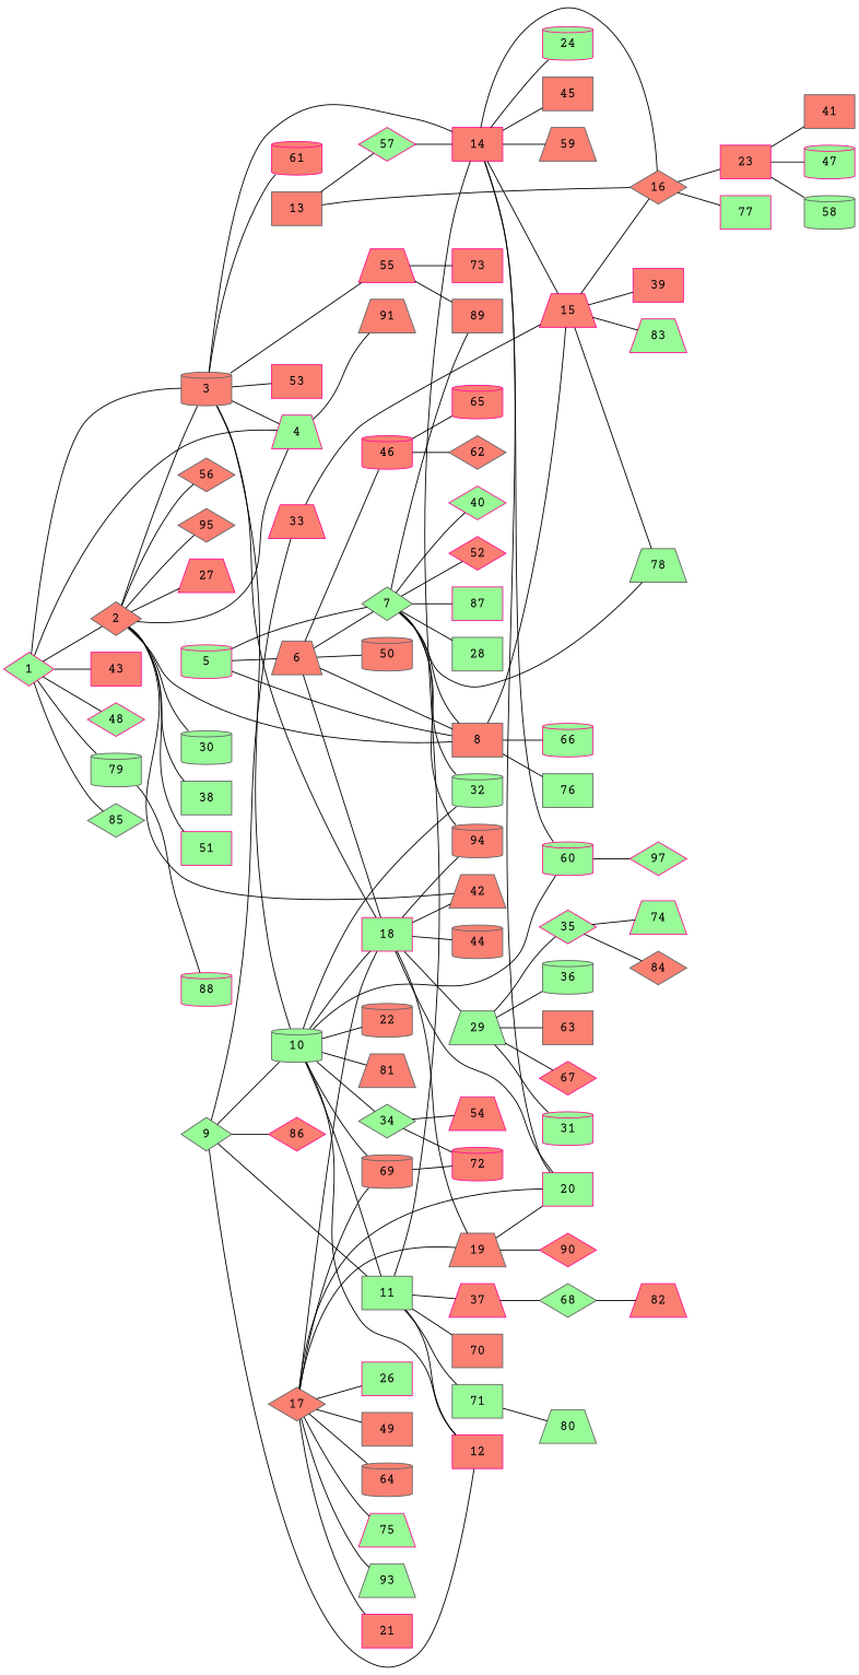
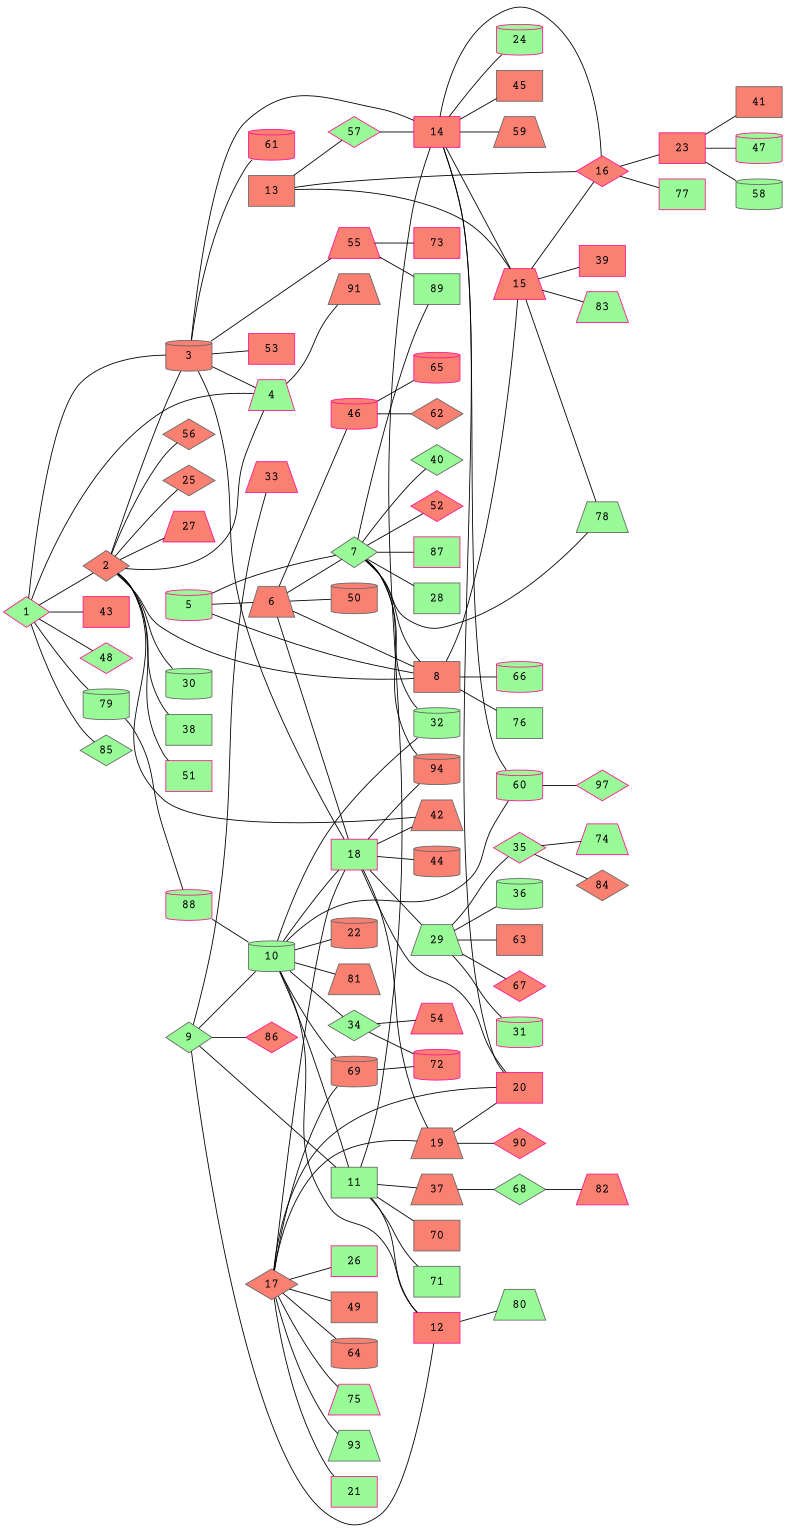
  graph {
    fontname="Courier Prime"
    rankdir=LR
    node [color=gray40 fillcolor=salmon fontname="Courier Prime" shape=box style=filled]
    edge [fontname="Courier Prime"]
    1 [color=deeppink fillcolor=palegreen shape=diamond]
    2 [shape=diamond]
    3 [shape=cylinder]
    4 [color=deeppink fillcolor=palegreen shape=trapezium]
    43 [color=deeppink]
    48 [color=deeppink fillcolor=palegreen shape=diamond]
    79 [fillcolor=palegreen shape=cylinder]
    85 [fillcolor=palegreen shape=diamond]
    8
-   25 [shape=diamond label=95]
+   25 [shape=diamond]
    27 [color=deeppink shape=trapezium]
    30 [fillcolor=palegreen shape=cylinder]
    38 [fillcolor=palegreen]
    42 [shape=trapezium]
    51 [color=deeppink fillcolor=palegreen]
    56 [shape=diamond]
    10 [fillcolor=palegreen shape=cylinder]
    14 [color=deeppink]
    18 [color=deeppink fillcolor=palegreen]
    53 [color=deeppink]
    55 [color=deeppink shape=trapezium]
    61 [color=deeppink shape=cylinder]
    91 [shape=trapezium]
    88 [color=deeppink fillcolor=palegreen shape=cylinder]
    15 [color=deeppink shape=trapezium]
    66 [color=deeppink fillcolor=palegreen shape=cylinder]
    76 [fillcolor=palegreen]
    11 [fillcolor=palegreen]
    12 [color=deeppink]
    22 [shape=cylinder]
    32 [fillcolor=palegreen shape=cylinder]
    34 [fillcolor=palegreen shape=diamond]
    60 [color=deeppink fillcolor=palegreen shape=cylinder]
    69 [shape=cylinder]
    81 [shape=trapezium]
-   16 [shape=diamond]
-   20 [color=deeppink fillcolor=palegreen]
+   16 [color=deeppink shape=diamond]
+   20 [color=deeppink]
    24 [color=deeppink fillcolor=palegreen shape=cylinder]
    45
    59 [shape=trapezium]
    94 [shape=cylinder]
    19 [shape=trapezium]
    29 [fillcolor=palegreen shape=trapezium]
    44 [shape=cylinder]
-   89
+   89 [fillcolor=palegreen]
    73 [color=deeppink]
    5 [color=deeppink fillcolor=palegreen shape=cylinder]
    6 [shape=trapezium]
    7 [fillcolor=palegreen shape=diamond]
    46 [color=deeppink shape=cylinder]
    50 [shape=cylinder]
    28 [fillcolor=palegreen]
-   40 [color=deeppink fillcolor=palegreen shape=diamond]
+   40 [fillcolor=palegreen shape=diamond]
    52 [color=deeppink shape=diamond]
    78 [fillcolor=palegreen shape=trapezium]
    87 [color=deeppink fillcolor=palegreen]
    62 [shape=diamond]
    65 [color=deeppink shape=cylinder]
    39 [color=deeppink]
    83 [color=deeppink fillcolor=palegreen shape=trapezium]
    9 [fillcolor=palegreen shape=diamond]
    33 [color=deeppink shape=trapezium]
    86 [color=deeppink shape=diamond]
-   37 [color=deeppink shape=trapezium]
+   37 [shape=trapezium]
    70
    71 [fillcolor=palegreen]
    80 [fillcolor=palegreen shape=trapezium]
    54 [color=deeppink shape=trapezium]
    72 [color=deeppink shape=cylinder]
    n70 [color=deeppink fillcolor=palegreen label=97 shape=diamond]
    68 [fillcolor=palegreen shape=diamond]
    13
    57 [color=deeppink fillcolor=palegreen shape=diamond]
    23 [color=deeppink]
    77 [color=deeppink fillcolor=palegreen]
    41
    47 [color=deeppink fillcolor=palegreen shape=cylinder]
    58 [fillcolor=palegreen shape=cylinder]
    17 [shape=diamond]
-   21 [color=deeppink]
+   21 [color=deeppink fillcolor=palegreen]
    26 [color=deeppink fillcolor=palegreen]
    49
    64 [shape=cylinder]
    75 [color=deeppink fillcolor=palegreen shape=trapezium]
    93 [fillcolor=palegreen shape=trapezium]
    90 [color=deeppink shape=diamond]
    31 [color=deeppink fillcolor=palegreen shape=cylinder]
    35 [color=deeppink fillcolor=palegreen shape=diamond]
    36 [fillcolor=palegreen shape=cylinder]
    63
    67 [color=deeppink shape=diamond]
    74 [color=deeppink fillcolor=palegreen shape=trapezium]
    84 [shape=diamond]
    82 [color=deeppink shape=trapezium]
    1 -- 2
    1 -- 3
    1 -- 4
    1 -- 43
    1 -- 48
    1 -- 79
    1 -- 85
    2 -- 3
    2 -- 4
    2 -- 8
    2 -- 25
    2 -- 27
    2 -- 30
    2 -- 38
    2 -- 42
    2 -- 51
    2 -- 56
    3 -- 4
-   3 -- 10
+   88 -- 10
    3 -- 14
    3 -- 18
    3 -- 53
    3 -- 55
    3 -- 61
    4 -- 91
    79 -- 88
    8 -- 15
    8 -- 66
    8 -- 76
    10 -- 18
    10 -- 11
    10 -- 12
    10 -- 22
    10 -- 32
    10 -- 34
    10 -- 60
    10 -- 69
    10 -- 81
    14 -- 15
    14 -- 60
    14 -- 16
    14 -- 20
    14 -- 24
    14 -- 45
    14 -- 59
    18 -- 42
    18 -- 20
    18 -- 94
    18 -- 19
    18 -- 29
    18 -- 44
    55 -- 89
    55 -- 73
    15 -- 16
    15 -- 78
    15 -- 39
    15 -- 83
    11 -- 14
    11 -- 12
    11 -- 37
    11 -- 70
    11 -- 71
-   71 -- 80
+   12 -- 80
    34 -- 54
    34 -- 72
    60 -- n70
    69 -- 72
    16 -- 23
    16 -- 77
    19 -- 20
    19 -- 90
    29 -- 31
    29 -- 35
    29 -- 36
    29 -- 63
    29 -- 67
    5 -- 8
    5 -- 6
    5 -- 7
    6 -- 8
    6 -- 18
    6 -- 7
    6 -- 46
    6 -- 50
    7 -- 8
    7 -- 32
    7 -- 94
    7 -- 89
    7 -- 28
    7 -- 40
    7 -- 52
    7 -- 78
    7 -- 87
    46 -- 62
    46 -- 65
    9 -- 10
    9 -- 11
    9 -- 12
    9 -- 33
    9 -- 86
    37 -- 68
    68 -- 82
-   33 -- 15
+   13 -- 15
    13 -- 16
    13 -- 57
    57 -- 14
    23 -- 41
    23 -- 47
    23 -- 58
    17 -- 18
    17 -- 69
    17 -- 20
    17 -- 19
    17 -- 21
    17 -- 26
    17 -- 49
    17 -- 64
    17 -- 75
    17 -- 93
    35 -- 74
    35 -- 84
  }
